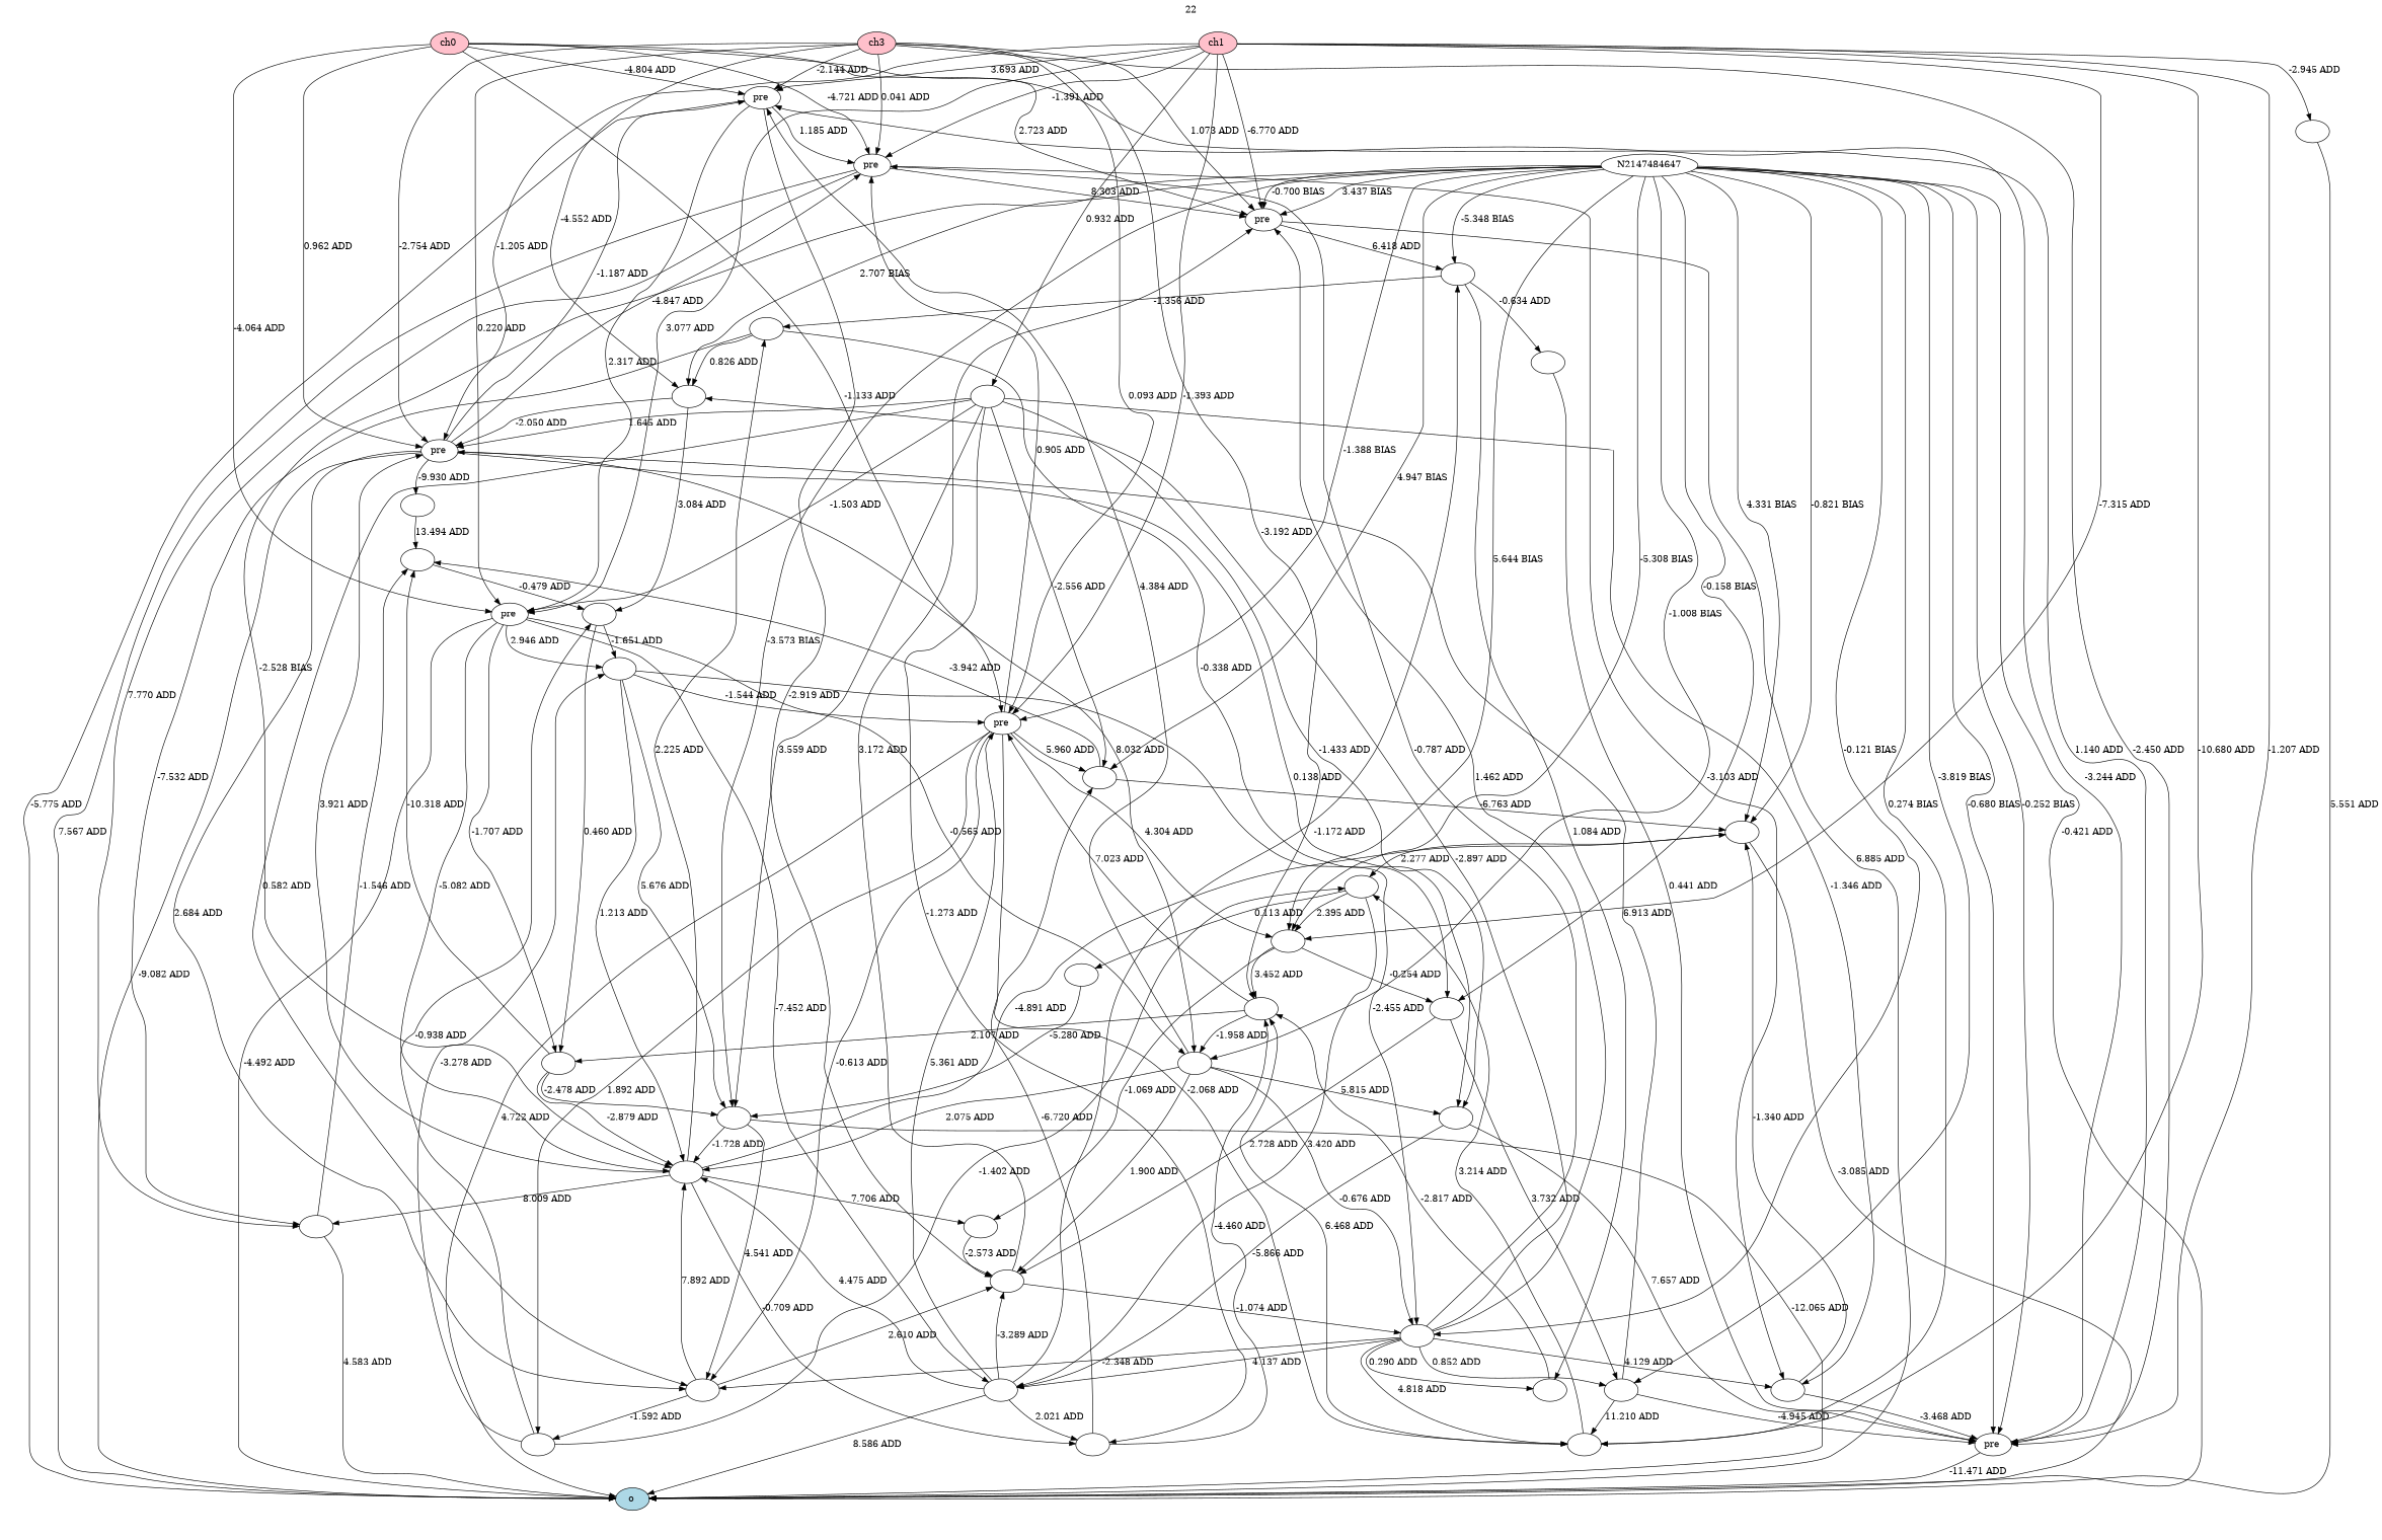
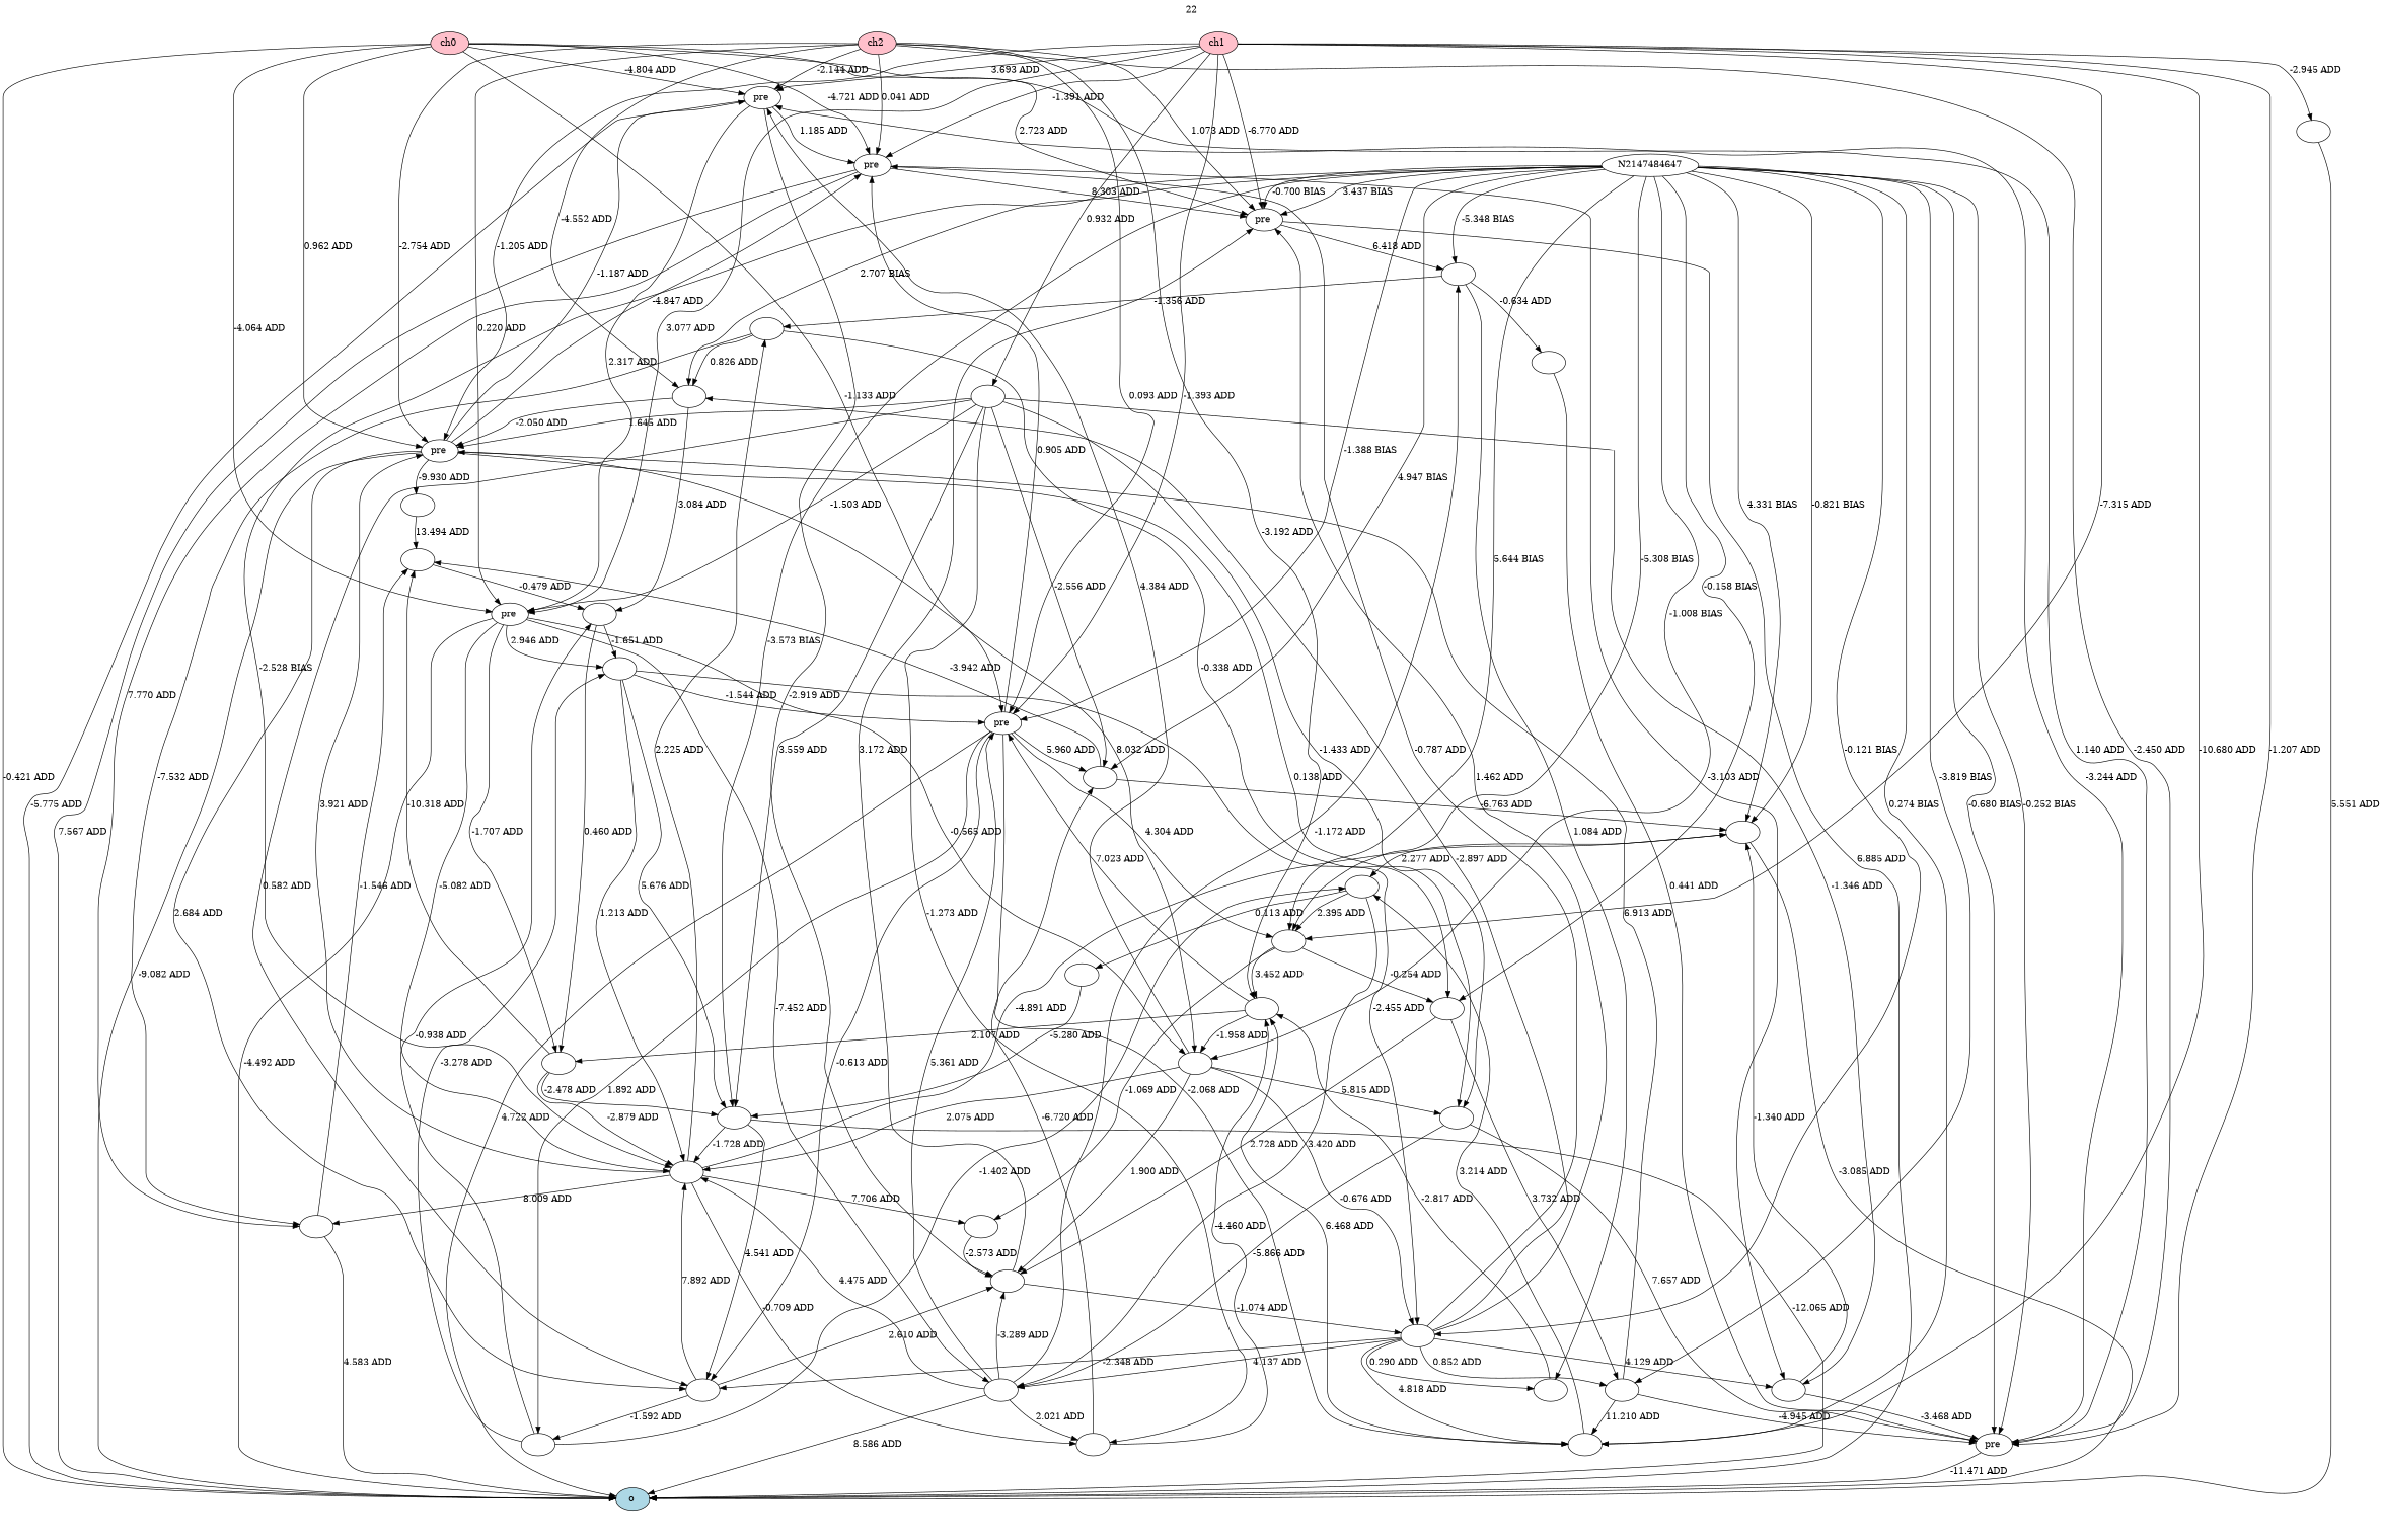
  digraph {
    label=22
    labelloc=t
    node [fillcolor=white style=filled]
    n1 [fillcolor=pink label="ch0 "]
-   n2 [fillcolor=pink label=ch3]
+   n2 [fillcolor=pink label="ch2 "]
    n3 [fillcolor=pink label="ch1 "]
    n4 [fillcolor=lightblue label="o "]
    n5 [label="pre "]
    n6 [label="pre "]
    n7 [label="pre "]
    n8 [label="pre "]
    n9 [label="pre "]
    n10 [label="pre "]
    n11 [label="pre "]
    n12 [label=" "]
    n13 [label=" "]
    n14 [label=" "]
    n15 [label=" "]
    n16 [label=" "]
    n17 [label=" "]
    n18 [label=" "]
    n19 [label=" "]
    n20 [label=" "]
    n21 [label=" "]
    n22 [label=" "]
    n23 [label=" "]
    n24 [label=" "]
    n25 [label=" "]
    n26 [label=" "]
    n27 [label=" "]
    n28 [label=" "]
    n29 [label=" "]
    n30 [label=" "]
    n31 [label=" "]
    n32 [label=" "]
    n33 [label=" "]
    n34 [label=" "]
    n35 [label=" "]
    n36 [label=" "]
    n37 [label=" "]
    n38 [label=" "]
    n39 [label=" "]
    n40 [label=" "]
    n41 [label=" "]
    n42 [label=" "]
    n43 [label=" "]
    n44 [label=N2147484647 fillcolor="" style=""]
    n45 [label=" "]
    n46 [label=" "]
    subgraph sub_1 {
      rank=min
      n1
      n2
      n3
    }
    subgraph sub_2 {
      rank=max
      n4
    }
-   n44 -> n4 [label="-0.421 ADD"]
+   n1 -> n4 [label="-0.421 ADD"]
    n1 -> n5 [label="-4.804 ADD"]
    n1 -> n6 [label="2.723 ADD"]
    n1 -> n7 [label="1.140 ADD"]
    n1 -> n8 [label="-4.721 ADD"]
    n1 -> n9 [label="0.962 ADD"]
    n1 -> n10 [label="-1.133 ADD"]
    n1 -> n11 [label="-4.064 ADD"]
    n2 -> n5 [label="-2.144 ADD"]
    n2 -> n6 [label="1.073 ADD"]
    n2 -> n7 [label="-2.450 ADD"]
    n2 -> n8 [label="0.041 ADD"]
    n2 -> n9 [label="-2.754 ADD"]
    n2 -> n10 [label="0.093 ADD"]
    n2 -> n11 [label="0.220 ADD"]
    n2 -> n12 [label="-4.552 ADD"]
    n2 -> n13 [label="-3.192 ADD"]
    n3 -> n5 [label="3.693 ADD"]
    n3 -> n6 [label="-6.770 ADD"]
    n3 -> n7 [label="-1.207 ADD"]
    n3 -> n8 [label="-1.391 ADD"]
    n3 -> n9 [label="-1.205 ADD"]
    n3 -> n10 [label="-1.393 ADD"]
    n3 -> n11 [label="3.077 ADD"]
    n3 -> n14 [label="-7.315 ADD"]
    n3 -> n15 [label="-10.680 ADD"]
    n3 -> n16 [label="0.932 ADD"]
    n3 -> n17 [label="-2.945 ADD"]
    n5 -> n4 [label="-5.775 ADD"]
    n5 -> n8 [label="1.185 ADD"]
    n5 -> n11 [label="2.317 ADD"]
    n5 -> n18 [label="-2.919 ADD"]
    n6 -> n4 [label="6.885 ADD"]
    n6 -> n19 [label="6.418 ADD"]
    n7 -> n4 [label="-11.471 ADD"]
    n7 -> n5 [label="-3.244 ADD"]
    n8 -> n4 [label="7.567 ADD"]
    n8 -> n6 [label="8.303 ADD"]
    n8 -> n20 [label="-3.103 ADD"]
    n8 -> n21 [label="7.770 ADD"]
    n9 -> n4 [label="-9.082 ADD"]
    n9 -> n5 [label="-1.187 ADD"]
    n9 -> n8 [label="-4.847 ADD"]
    n9 -> n22 [label="8.032 ADD"]
    n9 -> n23 [label="2.684 ADD"]
    n9 -> n24 [label="0.138 ADD"]
    n9 -> n25 [label="-9.930 ADD"]
    n10 -> n4 [label="4.722 ADD"]
    n10 -> n8 [label="0.905 ADD"]
    n10 -> n14 [label="4.304 ADD"]
    n10 -> n15 [label="-2.068 ADD"]
    n10 -> n23 [label="-0.613 ADD"]
    n10 -> n26 [label="1.892 ADD"]
    n10 -> n27 [label="5.960 ADD"]
    n11 -> n4 [label="-4.492 ADD"]
    n11 -> n22 [label="-0.565 ADD"]
    n11 -> n28 [label="-5.082 ADD"]
    n11 -> n29 [label="2.946 ADD"]
    n11 -> n30 [label="-7.452 ADD"]
    n11 -> n31 [label="-1.707 ADD"]
    n12 -> n9 [label="-2.050 ADD"]
    n12 -> n40 [label="3.084 ADD"]
    n13 -> n10 [label="7.023 ADD"]
    n13 -> n22 [label="-1.958 ADD"]
    n13 -> n31 [label="2.107 ADD"]
    n14 -> n13 [label="3.452 ADD"]
    n14 -> n38 [label="-1.069 ADD"]
    n14 -> n39 [label="-0.254 ADD"]
    n15 -> n13 [label="6.468 ADD"]
    n15 -> n41 [label="3.214 ADD"]
    n16 -> n9 [label="1.645 ADD"]
    n16 -> n11 [label="-1.503 ADD"]
    n16 -> n20 [label="-1.346 ADD"]
    n16 -> n23 [label="0.582 ADD"]
    n16 -> n24 [label="-1.433 ADD"]
    n16 -> n27 [label="-2.556 ADD"]
    n16 -> n42 [label="-1.273 ADD"]
    n16 -> n43 [label="3.559 ADD"]
    n17 -> n4 [label="5.551 ADD"]
    n18 -> n6 [label="3.172 ADD"]
    n18 -> n32 [label="-1.074 ADD"]
    n19 -> n33 [label="-1.356 ADD"]
    n19 -> n34 [label="1.084 ADD"]
    n19 -> n35 [label="-0.634 ADD"]
    n20 -> n7 [label="-3.468 ADD"]
    n20 -> n36 [label="-1.340 ADD"]
    n21 -> n4 [label="4.583 ADD"]
    n21 -> n37 [label="-1.546 ADD"]
    n22 -> n5 [label="4.384 ADD"]
    n22 -> n18 [label="1.900 ADD"]
    n22 -> n24 [label="5.815 ADD"]
    n22 -> n28 [label="2.075 ADD"]
    n22 -> n32 [label="-0.676 ADD"]
    n23 -> n18 [label="2.610 ADD"]
    n23 -> n26 [label="-1.592 ADD"]
    n23 -> n28 [label="7.892 ADD"]
    n24 -> n7 [label="7.657 ADD"]
    n24 -> n30 [label="-5.866 ADD"]
    n25 -> n37 [label="13.494 ADD"]
    n26 -> n29 [label="-3.278 ADD"]
    n26 -> n40 [label="-0.938 ADD"]
    n26 -> n41 [label="-1.402 ADD"]
    n27 -> n36 [label="-6.763 ADD"]
    n27 -> n37 [label="-3.942 ADD"]
    n28 -> n9 [label="3.921 ADD"]
    n28 -> n21 [label="8.009 ADD"]
    n28 -> n33 [label="2.225 ADD"]
    n28 -> n36 [label="-4.891 ADD"]
    n28 -> n38 [label="7.706 ADD"]
    n28 -> n42 [label="-0.709 ADD"]
    n29 -> n10 [label="-1.544 ADD"]
    n29 -> n28 [label="1.213 ADD"]
    n29 -> n32 [label="-2.455 ADD"]
    n29 -> n43 [label="5.676 ADD"]
    n30 -> n4 [label="8.586 ADD"]
    n30 -> n10 [label="5.361 ADD"]
    n30 -> n18 [label="-3.289 ADD"]
    n30 -> n19 [label="-1.172 ADD"]
    n30 -> n28 [label="4.475 ADD"]
    n30 -> n42 [label="2.021 ADD"]
    n31 -> n28 [label="-2.879 ADD"]
    n31 -> n37 [label="-10.318 ADD"]
    n31 -> n43 [label="-2.478 ADD"]
    n32 -> n6 [label="1.462 ADD"]
    n32 -> n8 [label="-0.787 ADD"]
    n32 -> n12 [label="-2.897 ADD"]
    n32 -> n15 [label="4.818 ADD"]
    n32 -> n20 [label="4.129 ADD"]
    n32 -> n23 [label="-2.348 ADD"]
    n32 -> n30 [label="4.137 ADD"]
    n32 -> n34 [label="0.290 ADD"]
    n32 -> n45 [label="0.852 ADD"]
    n33 -> n12 [label="0.826 ADD"]
    n33 -> n21 [label="-7.532 ADD"]
    n33 -> n39 [label="-0.338 ADD"]
    n34 -> n13 [label="-2.817 ADD"]
    n35 -> n7 [label="0.441 ADD"]
    n36 -> n4 [label="-3.085 ADD"]
    n36 -> n41 [label="2.277 ADD"]
    n37 -> n40 [label="-0.479 ADD"]
    n38 -> n18 [label="-2.573 ADD"]
    n39 -> n18 [label="2.728 ADD"]
    n39 -> n45 [label="3.732 ADD"]
    n40 -> n29 [label="-1.651 ADD"]
    n40 -> n31 [label="0.460 ADD"]
    n41 -> n14 [label="2.395 ADD"]
    n41 -> n30 [label="3.420 ADD"]
    n41 -> n46 [label="0.113 ADD"]
    n42 -> n13 [label="-4.460 ADD"]
    n42 -> n27 [label="-6.720 ADD"]
    n43 -> n4 [label="-12.065 ADD"]
    n43 -> n23 [label="4.541 ADD"]
    n43 -> n28 [label="-1.728 ADD"]
    n44 -> n6 [label="3.437 BIAS"]
    n44 -> n6 [label="-0.700 BIAS"]
    n44 -> n7 [label="-0.680 BIAS"]
    n44 -> n7 [label="-0.252 BIAS"]
    n44 -> n10 [label="-1.388 BIAS"]
    n44 -> n12 [label="2.707 BIAS"]
    n44 -> n14 [label="-5.308 BIAS"]
    n44 -> n14 [label="5.644 BIAS"]
    n44 -> n15 [label="0.274 BIAS"]
    n44 -> n19 [label="-5.348 BIAS"]
    n44 -> n22 [label="-1.008 BIAS"]
    n44 -> n27 [label="4.947 BIAS"]
    n44 -> n28 [label="-2.528 BIAS"]
    n44 -> n32 [label="-0.121 BIAS"]
    n44 -> n36 [label="4.331 BIAS"]
    n44 -> n36 [label="-0.821 BIAS"]
    n44 -> n39 [label="-0.158 BIAS"]
    n44 -> n43 [label="-3.573 BIAS"]
    n44 -> n45 [label="-3.819 BIAS"]
    n45 -> n7 [label="-4.945 ADD"]
    n45 -> n9 [label="6.913 ADD"]
    n45 -> n15 [label="11.210 ADD"]
    n46 -> n43 [label="-5.280 ADD"]
  }
